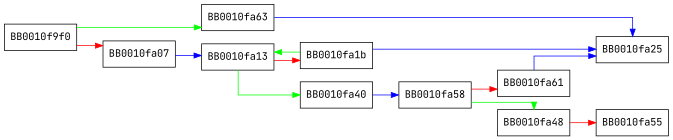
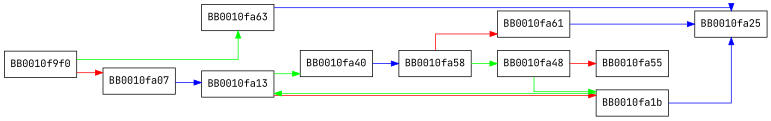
  digraph {
    fontname="JetBrains Mono"
    rankdir=LR
    splines=ortho
    node [fontname="JetBrains Mono" shape=box]
    edge [color=green fontname="JetBrains Mono"]
    BB0010f9f0
    BB0010fa63
    BB0010fa07
    BB0010fa25
    BB0010fa13
    BB0010fa40
    BB0010fa1b
    BB0010fa58
    BB0010fa48
    BB0010fa61
    BB0010fa55
    BB0010f9f0 -> BB0010fa63
    BB0010f9f0 -> BB0010fa07 [color=red]
    BB0010fa63 -> BB0010fa25 [color=blue]
    BB0010fa07 -> BB0010fa13 [color=blue]
    BB0010fa13 -> BB0010fa40
    BB0010fa13 -> BB0010fa1b [color=red]
    BB0010fa40 -> BB0010fa58 [color=blue]
    BB0010fa1b -> BB0010fa25 [color=blue]
    BB0010fa1b -> BB0010fa13
    BB0010fa58 -> BB0010fa48
    BB0010fa58 -> BB0010fa61 [color=red]
+   BB0010fa48 -> BB0010fa1b
    BB0010fa48 -> BB0010fa55 [color=red]
    BB0010fa61 -> BB0010fa25 [color=blue]
  }
